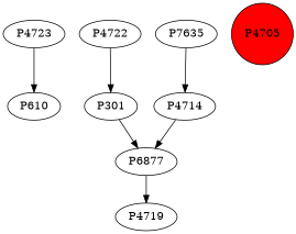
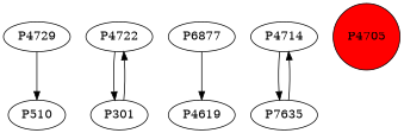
  digraph {
-   P4729 [label=P4723]
-   P610
+   P4729
+   P610 [label=P510]
    P4722
    P301
    n5 [label=P6877]
-   P4719
+   P4719 [label=P4619]
    P4714
    P7635
    P4705 [fillcolor=red shape=circle style=filled]
    P4729 -> P610
    P4722 -> P301
-   P301 -> n5
+   P301 -> P4722
    n5 -> P4719
-   P4714 -> n5
+   P4714 -> P7635
    P7635 -> P4714
  }
